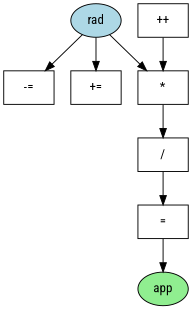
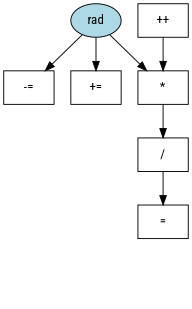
  digraph {
    fontname="Roboto Condensed"
    node [shape=box fontname="Roboto Condensed"]
    edge [fontname="Roboto Condensed"]
    n1 [fillcolor=lightblue label=rad shape=ellipse style=filled]
    n2 [label="-="]
    n3 [label="+="]
    n4 [label="*"]
    n5 [label="/"]
    n6 [label="="]
-   n7 [fillcolor=lightgreen label=app shape=ellipse style=filled]
    n8 [label="++"]
    n1 -> n2
    n1 -> n3
    n1 -> n4
    n4 -> n5
    n5 -> n6
-   n6 -> n7
    n8 -> n4
  }
